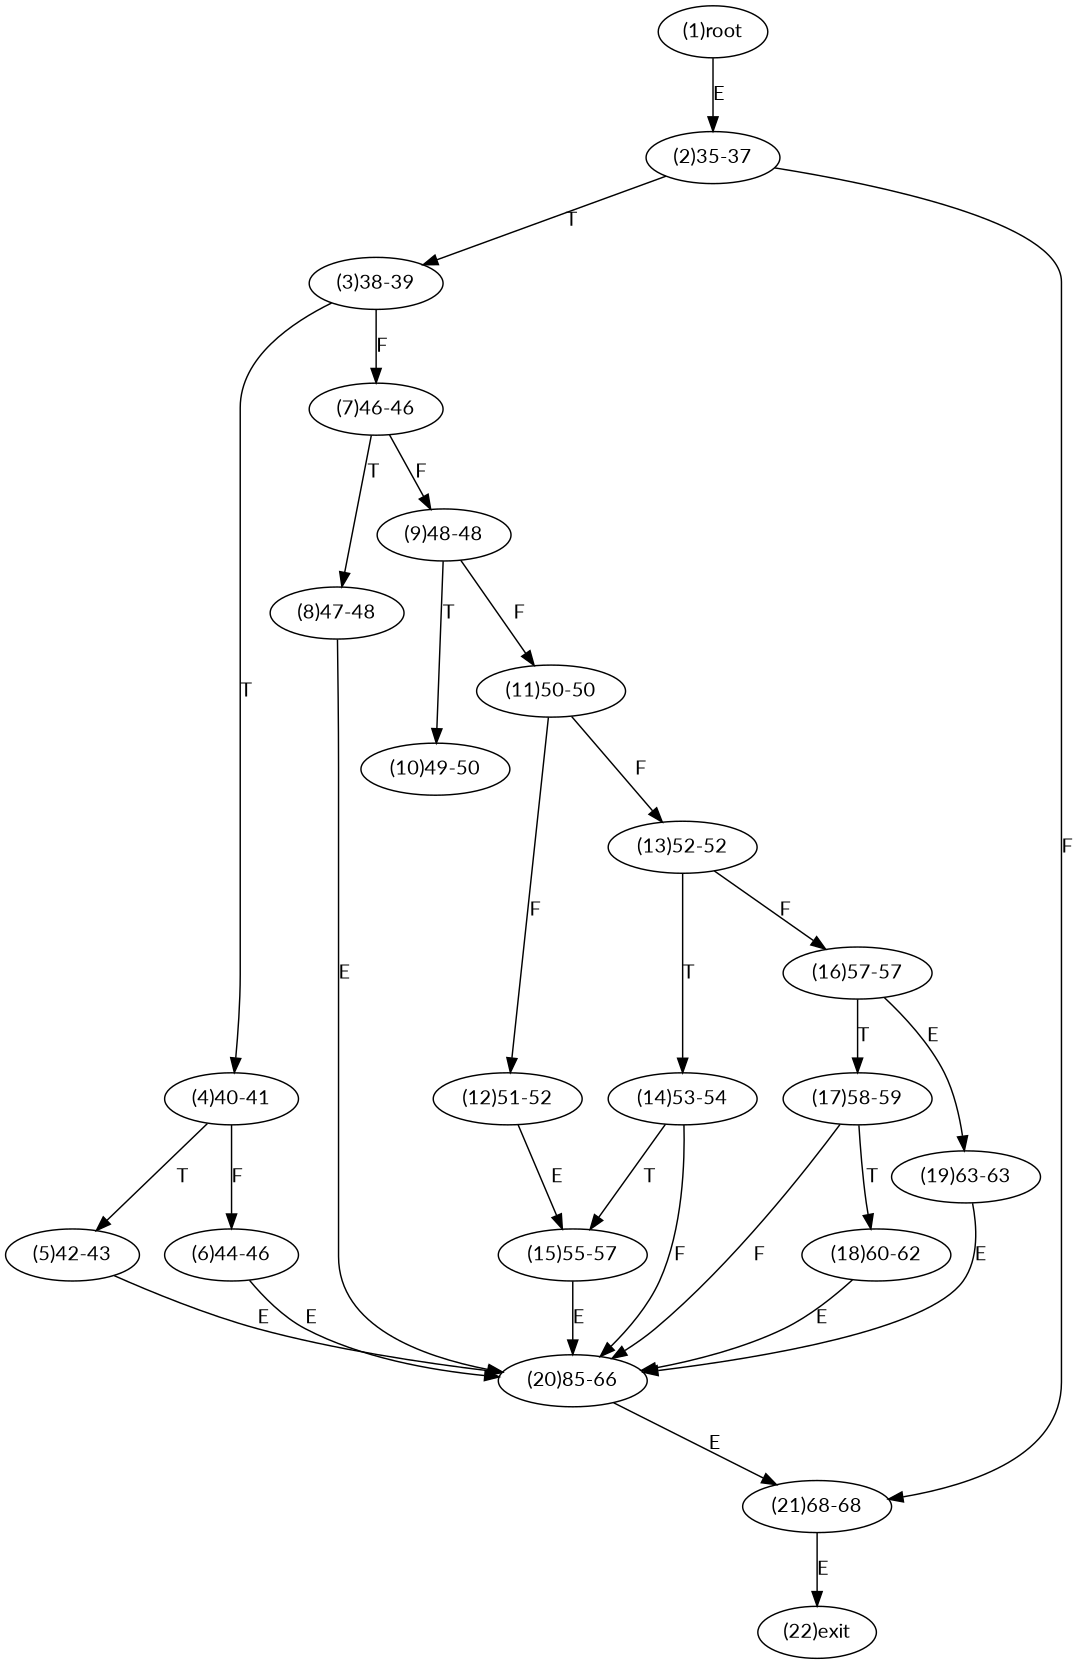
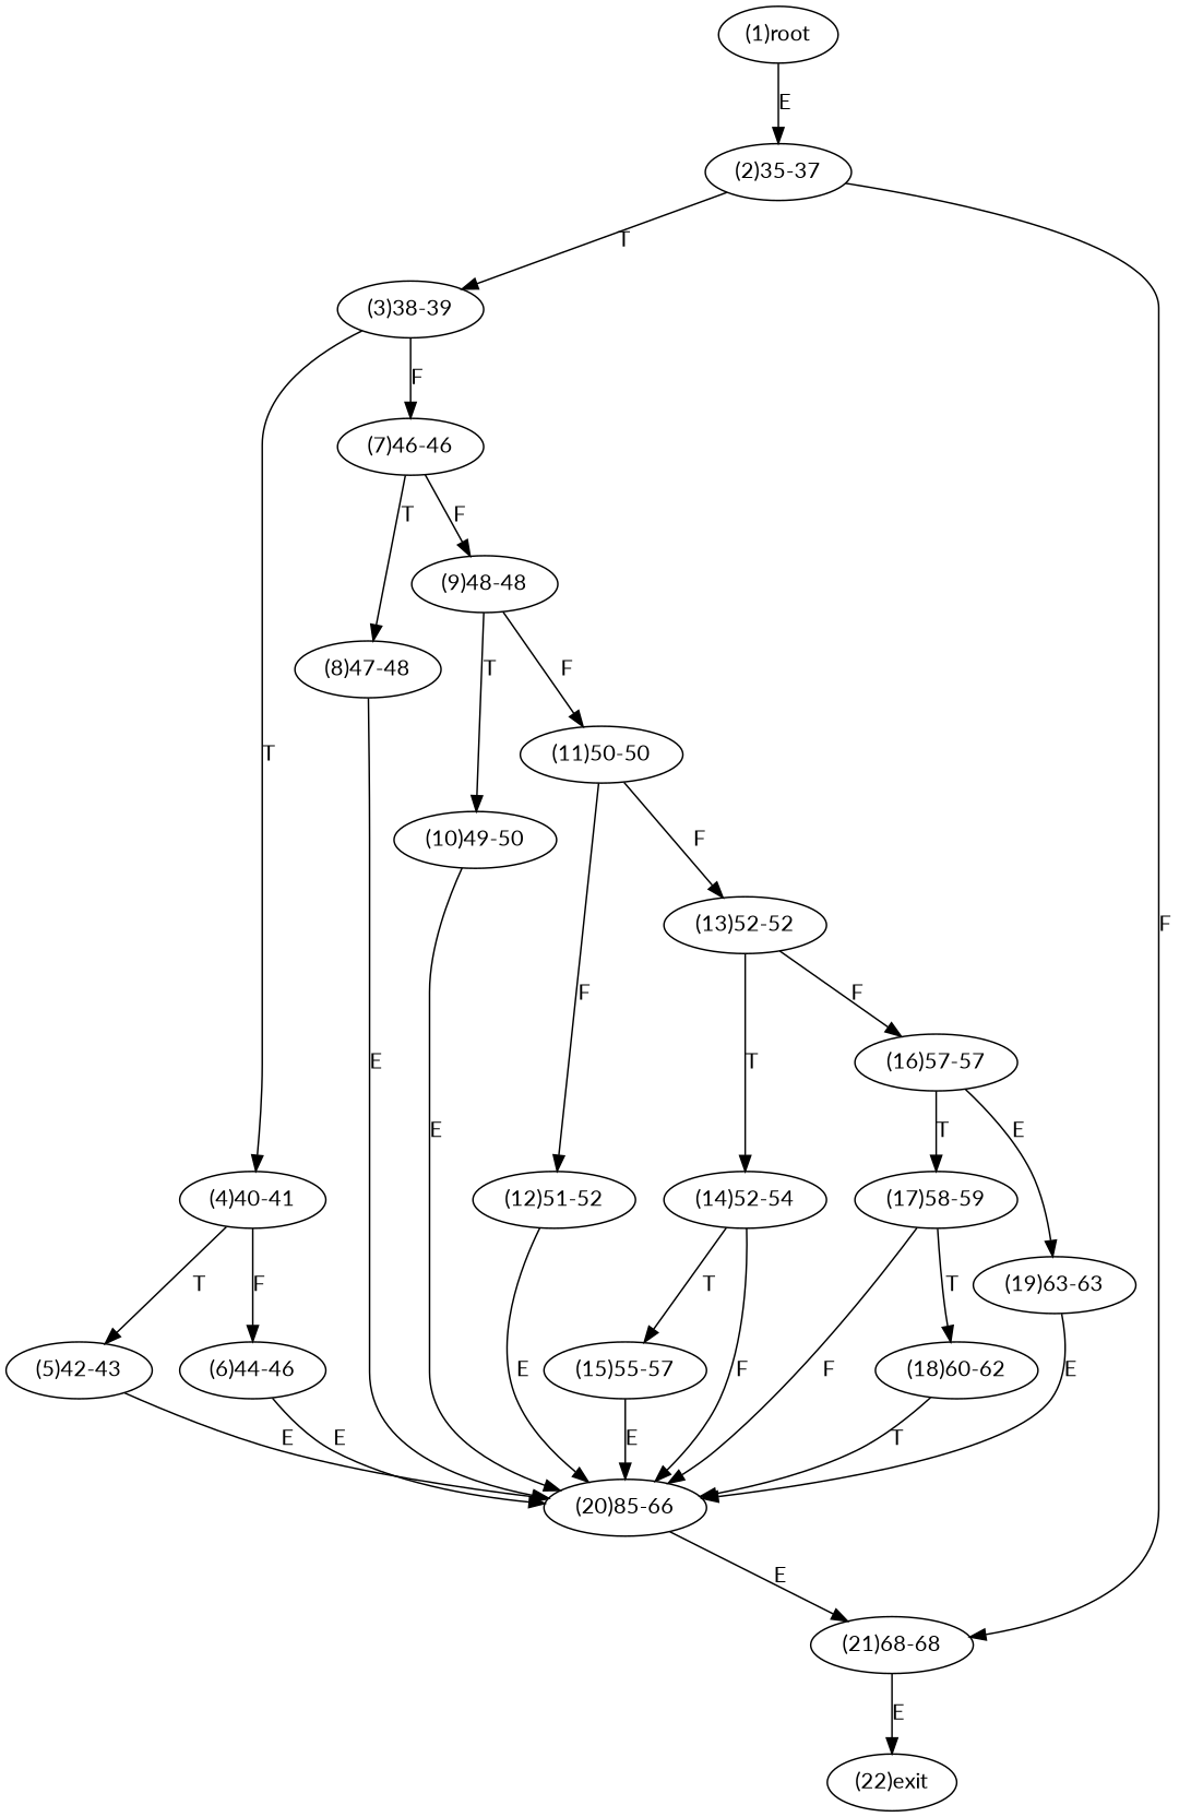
  digraph {
    fontname=Lato
    node [fontname=Lato]
    edge [fontname=Lato]
    n1 [label="(1)root"]
    n2 [label="(2)35-37"]
    n3 [label="(3)38-39"]
    n4 [label="(21)68-68"]
    n5 [label="(4)40-41"]
    n6 [label="(7)46-46"]
    n7 [label="(22)exit"]
    n8 [label="(5)42-43"]
    n9 [label="(6)44-46"]
    n10 [label="(8)47-48"]
    n11 [label="(9)48-48"]
    n12 [label="(20)85-66"]
    n13 [label="(10)49-50"]
    n14 [label="(11)50-50"]
    n15 [label="(12)51-52"]
    n16 [label="(13)52-52"]
-   n17 [label="(14)53-54"]
+   n17 [label="(14)52-54"]
    n18 [label="(16)57-57"]
    n19 [label="(15)55-57"]
    n20 [label="(17)58-59"]
    n21 [label="(19)63-63"]
    n22 [label="(18)60-62"]
    n1 -> n2 [label=E]
    n2 -> n3 [label=T]
    n2 -> n4 [label=F]
    n3 -> n5 [label=T]
    n3 -> n6 [label=F]
    n4 -> n7 [label=E]
    n5 -> n8 [label=T]
    n5 -> n9 [label=F]
    n6 -> n10 [label=T]
    n6 -> n11 [label=F]
    n8 -> n12 [label=E]
    n9 -> n12 [label=E]
    n10 -> n12 [label=E]
    n11 -> n13 [label=T]
    n11 -> n14 [label=F]
    n12 -> n4 [label=E]
+   n13 -> n12 [label=E]
    n14 -> n15 [label=F]
    n14 -> n16 [label=F]
-   n15 -> n19 [label=E]
+   n15 -> n12 [label=E]
    n16 -> n17 [label=T]
    n16 -> n18 [label=F]
    n17 -> n12 [label=F]
    n17 -> n19 [label=T]
    n18 -> n20 [label=T]
    n18 -> n21 [label=E]
    n19 -> n12 [label=E]
    n20 -> n12 [label=F]
    n20 -> n22 [label=T]
    n21 -> n12 [label=E]
-   n22 -> n12 [label=E]
+   n22 -> n12 [label=T]
  }
